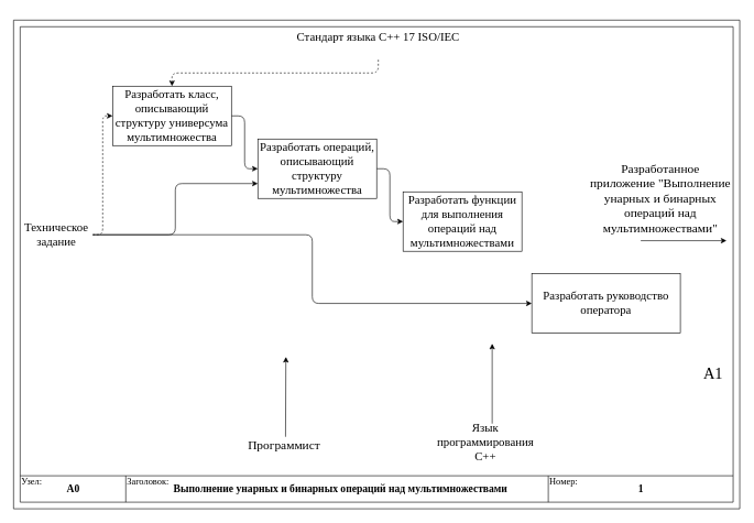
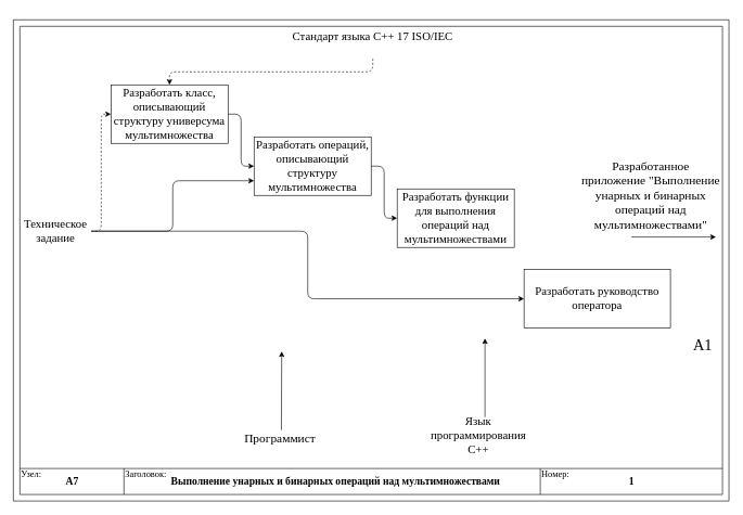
  <mxCell id="0" />
  <mxCell id="1" parent="0" />
  <mxCell id="2" value="" style="endArrow=none;html=1;fontFamily=Times New Roman;" parent="1" edge="1"><mxGeometry width="50" height="50" relative="1" as="geometry"><mxPoint x="30" y="40" as="sourcePoint" /><mxPoint x="30" y="760" as="targetPoint" /></mxGeometry></mxCell>
  <mxCell id="3" value="" style="endArrow=none;html=1;fontFamily=Times New Roman;" parent="1" edge="1"><mxGeometry width="50" height="50" relative="1" as="geometry"><mxPoint x="1110" y="40" as="sourcePoint" /><mxPoint x="1110" y="760" as="targetPoint" /></mxGeometry></mxCell>
  <mxCell id="4" value="" style="endArrow=none;html=1;fontFamily=Times New Roman;" parent="1" edge="1"><mxGeometry width="50" height="50" relative="1" as="geometry"><mxPoint x="30" y="760" as="sourcePoint" /><mxPoint x="1110" y="760" as="targetPoint" /></mxGeometry></mxCell>
  <mxCell id="5" value="" style="endArrow=none;html=1;fontFamily=Times New Roman;" parent="1" edge="1"><mxGeometry width="50" height="50" relative="1" as="geometry"><mxPoint x="20" y="30" as="sourcePoint" /><mxPoint x="20" y="770" as="targetPoint" /></mxGeometry></mxCell>
  <mxCell id="6" value="" style="endArrow=none;html=1;fontFamily=Times New Roman;" parent="1" edge="1"><mxGeometry width="50" height="50" relative="1" as="geometry"><mxPoint x="1120" y="30" as="sourcePoint" /><mxPoint x="1120" y="770" as="targetPoint" /></mxGeometry></mxCell>
  <mxCell id="7" value="" style="endArrow=none;html=1;fontFamily=Times New Roman;" parent="1" edge="1"><mxGeometry width="50" height="50" relative="1" as="geometry"><mxPoint x="20" y="770" as="sourcePoint" /><mxPoint x="1120" y="770" as="targetPoint" /></mxGeometry></mxCell>
  <mxCell id="8" value="" style="endArrow=none;html=1;fontFamily=Times New Roman;" parent="1" edge="1"><mxGeometry width="50" height="50" relative="1" as="geometry"><mxPoint x="30" y="720" as="sourcePoint" /><mxPoint x="1110" y="720" as="targetPoint" /></mxGeometry></mxCell>
  <mxCell id="9" value="" style="endArrow=none;html=1;fontFamily=Times New Roman;" parent="1" edge="1"><mxGeometry width="50" height="50" relative="1" as="geometry"><mxPoint x="190" y="720" as="sourcePoint" /><mxPoint x="190" y="760" as="targetPoint" /></mxGeometry></mxCell>
  <mxCell id="10" value="" style="endArrow=none;html=1;fontFamily=Times New Roman;" parent="1" edge="1"><mxGeometry width="50" height="50" relative="1" as="geometry"><mxPoint x="830" y="720" as="sourcePoint" /><mxPoint x="830" y="760" as="targetPoint" /></mxGeometry></mxCell>
  <mxCell id="11" value="&lt;font style=&quot;font-size: 14px&quot;&gt;Узел:&lt;br&gt;&lt;/font&gt;" style="text;html=1;strokeColor=none;fillColor=none;align=left;verticalAlign=middle;whiteSpace=wrap;rounded=0;fontFamily=Times New Roman;" parent="1" vertex="1"><mxGeometry x="30" y="720" width="160" height="20" as="geometry" /></mxCell>
  <mxCell id="12" value="&lt;font style=&quot;font-size: 14px&quot;&gt;Заголовок:&lt;br&gt;&lt;/font&gt;" style="text;html=1;strokeColor=none;fillColor=none;align=left;verticalAlign=middle;whiteSpace=wrap;rounded=0;fontFamily=Times New Roman;" parent="1" vertex="1"><mxGeometry x="190" y="720" width="160" height="20" as="geometry" /></mxCell>
  <mxCell id="13" value="&lt;font style=&quot;font-size: 14px&quot;&gt;Номер:&lt;br&gt;&lt;/font&gt;" style="text;html=1;strokeColor=none;fillColor=none;align=left;verticalAlign=middle;whiteSpace=wrap;rounded=0;fontFamily=Times New Roman;" parent="1" vertex="1"><mxGeometry x="830" y="720" width="160" height="20" as="geometry" /></mxCell>
- <mxCell id="14" value="&lt;font style=&quot;font-size: 16px&quot;&gt;&lt;b&gt;A0&lt;/b&gt;&lt;/font&gt;" style="text;html=1;align=center;verticalAlign=middle;resizable=0;points=[];autosize=1;fontFamily=Times New Roman;" parent="1" vertex="1"><mxGeometry x="90" y="725" width="40" height="30" as="geometry" /></mxCell>
+ <mxCell id="14" value="&lt;font style=&quot;font-size: 16px&quot;&gt;&lt;b&gt;A7&lt;/b&gt;&lt;/font&gt;" style="text;html=1;align=center;verticalAlign=middle;resizable=0;points=[];autosize=1;fontFamily=Times New Roman;" parent="1" vertex="1"><mxGeometry x="90" y="725" width="40" height="30" as="geometry" /></mxCell>
  <mxCell id="15" value="&lt;font style=&quot;font-size: 16px&quot;&gt;&lt;b&gt;1&lt;/b&gt;&lt;/font&gt;" style="text;html=1;align=center;verticalAlign=middle;resizable=0;points=[];autosize=1;fontFamily=Times New Roman;" parent="1" vertex="1"><mxGeometry x="955" y="725" width="30" height="30" as="geometry" /></mxCell>
  <mxCell id="16" value="&lt;span style=&quot;font-size: 16px;&quot;&gt;&lt;b&gt;Выполнение унарных и бинарных операций над мультимножествами&lt;/b&gt;&lt;/span&gt;" style="text;html=1;align=center;verticalAlign=middle;resizable=0;points=[];autosize=1;fontFamily=Times New Roman;" parent="1" vertex="1"><mxGeometry x="250" y="725" width="530" height="30" as="geometry" /></mxCell>
  <mxCell id="17" style="edgeStyle=orthogonalEdgeStyle;shape=connector;rounded=1;orthogonalLoop=1;jettySize=auto;html=1;exitX=1;exitY=0.5;exitDx=0;exitDy=0;entryX=0;entryY=0.5;entryDx=0;entryDy=0;strokeColor=default;align=center;verticalAlign=middle;fontFamily=Times New Roman;fontSize=11;fontColor=default;labelBackgroundColor=default;endArrow=classic;" edge="1" parent="1" source="18" target="34"><mxGeometry relative="1" as="geometry" /></mxCell>
  <mxCell id="18" value="&lt;font style=&quot;font-size: 18px;&quot;&gt;Разработать класс, описывающий структуру универсума мультимножества&lt;/font&gt;" style="rounded=0;whiteSpace=wrap;html=1;fontFamily=Times New Roman;" parent="1" vertex="1"><mxGeometry x="170" y="130" width="180" height="90" as="geometry" /></mxCell>
  <mxCell id="19" value="" style="endArrow=classic;html=1;fontFamily=Times New Roman;entryX=0;entryY=0.5;entryDx=0;entryDy=0;edgeStyle=orthogonalEdgeStyle;exitX=1;exitY=0.5;exitDx=0;exitDy=0;dashed=1;" parent="1" target="18" edge="1" source="30"><mxGeometry width="50" height="50" relative="1" as="geometry"><mxPoint x="130" y="364" as="sourcePoint" /><mxPoint x="220" y="364" as="targetPoint" /></mxGeometry></mxCell>
  <mxCell id="20" value="" style="endArrow=classic;html=1;entryX=0.25;entryY=1;entryDx=0;entryDy=0;fontFamily=Times New Roman;" parent="1" edge="1"><mxGeometry width="50" height="50" relative="1" as="geometry"><mxPoint x="432" y="661" as="sourcePoint" /><mxPoint x="432.5" y="540" as="targetPoint" /></mxGeometry></mxCell>
  <mxCell id="21" value="" style="endArrow=classic;html=1;entryX=0.5;entryY=1;entryDx=0;entryDy=0;fontFamily=Times New Roman;" parent="1" edge="1"><mxGeometry width="50" height="50" relative="1" as="geometry"><mxPoint x="745" y="641" as="sourcePoint" /><mxPoint x="745" y="520" as="targetPoint" /></mxGeometry></mxCell>
  <mxCell id="22" value="" style="endArrow=classic;html=1;exitX=1;exitY=0.5;exitDx=0;exitDy=0;fontFamily=Times New Roman;" parent="1" edge="1"><mxGeometry width="50" height="50" relative="1" as="geometry"><mxPoint x="970" y="364" as="sourcePoint" /><mxPoint x="1100" y="364" as="targetPoint" /></mxGeometry></mxCell>
- <mxCell id="23" value="&lt;font style=&quot;font-size: 24px&quot;&gt;А&lt;/font&gt;&lt;font style=&quot;font-size: 24px;&quot;&gt;1&lt;/font&gt;" style="text;html=1;strokeColor=none;fillColor=none;align=center;verticalAlign=middle;whiteSpace=wrap;rounded=0;fontFamily=Times New Roman;" parent="1" vertex="1"><mxGeometry x="1060" y="555" width="40" height="20" as="geometry" /></mxCell>
+ <mxCell id="23" value="&lt;font style=&quot;font-size: 24px&quot;&gt;А&lt;/font&gt;&lt;font style=&quot;font-size: 24px;&quot;&gt;1&lt;/font&gt;" style="text;html=1;strokeColor=none;fillColor=none;align=center;verticalAlign=middle;whiteSpace=wrap;rounded=0;fontFamily=Times New Roman;" parent="1" vertex="1"><mxGeometry x="1060" y="520" width="40" height="20" as="geometry" /></mxCell>
  <mxCell id="24" value="&lt;font style=&quot;font-size: 19px&quot;&gt;Программист&lt;/font&gt;" style="text;html=1;strokeColor=none;fillColor=none;align=center;verticalAlign=middle;whiteSpace=wrap;rounded=0;fontFamily=Times New Roman;" parent="1" vertex="1"><mxGeometry x="380" y="660" width="100" height="30" as="geometry" /></mxCell>
  <mxCell id="25" value="&lt;font style=&quot;font-size: 18px&quot;&gt;Язык программирования С++&lt;/font&gt;" style="text;html=1;strokeColor=none;fillColor=none;align=center;verticalAlign=middle;whiteSpace=wrap;rounded=0;fontFamily=Times New Roman;" parent="1" vertex="1"><mxGeometry x="660" y="650" width="150" height="40" as="geometry" /></mxCell>
  <mxCell id="26" value="&lt;font style=&quot;font-size: 19px&quot;&gt;Разработанное приложение &quot;Выполнение унарных и бинарных операций над мультимножествами&quot;&lt;/font&gt;" style="text;html=1;strokeColor=none;fillColor=none;align=center;verticalAlign=middle;whiteSpace=wrap;rounded=0;fontFamily=Times New Roman;" parent="1" vertex="1"><mxGeometry x="890" y="260" width="220" height="80" as="geometry" /></mxCell>
  <mxCell id="27" value="&lt;font style=&quot;font-size: 18px;&quot;&gt;Стандарт языка C++ 17 ISO/IEC&lt;/font&gt;" style="text;html=1;strokeColor=none;fillColor=none;align=center;verticalAlign=middle;whiteSpace=wrap;rounded=0;fontFamily=Times New Roman;" parent="1" vertex="1"><mxGeometry x="430" y="20" width="285" height="70" as="geometry" /></mxCell>
  <mxCell id="28" style="edgeStyle=orthogonalEdgeStyle;shape=connector;rounded=1;orthogonalLoop=1;jettySize=auto;html=1;exitX=1;exitY=0.5;exitDx=0;exitDy=0;entryX=0;entryY=0.75;entryDx=0;entryDy=0;strokeColor=default;align=center;verticalAlign=middle;fontFamily=Times New Roman;fontSize=11;fontColor=default;labelBackgroundColor=default;endArrow=classic;" edge="1" parent="1" source="30" target="34"><mxGeometry relative="1" as="geometry" /></mxCell>
  <mxCell id="29" style="edgeStyle=orthogonalEdgeStyle;shape=connector;rounded=1;orthogonalLoop=1;jettySize=auto;html=1;exitX=1;exitY=0.5;exitDx=0;exitDy=0;entryX=0;entryY=0.5;entryDx=0;entryDy=0;strokeColor=default;align=center;verticalAlign=middle;fontFamily=Times New Roman;fontSize=11;fontColor=default;labelBackgroundColor=default;endArrow=classic;" edge="1" parent="1" source="30" target="36"><mxGeometry relative="1" as="geometry" /></mxCell>
  <mxCell id="30" value="&lt;font style=&quot;font-size: 18px;&quot;&gt;Техническое задание&lt;/font&gt;" style="text;html=1;strokeColor=none;fillColor=none;align=center;verticalAlign=middle;whiteSpace=wrap;rounded=0;fontFamily=Times New Roman;" parent="1" vertex="1"><mxGeometry x="30" y="320" width="110" height="70" as="geometry" /></mxCell>
  <mxCell id="31" value="" style="endArrow=none;html=1;rounded=0;fontFamily=Times New Roman;" parent="1" edge="1"><mxGeometry width="50" height="50" relative="1" as="geometry"><mxPoint x="30" y="40" as="sourcePoint" /><mxPoint x="1110" y="40" as="targetPoint" /></mxGeometry></mxCell>
  <mxCell id="32" value="" style="endArrow=none;html=1;rounded=0;fontFamily=Times New Roman;" parent="1" edge="1"><mxGeometry width="50" height="50" relative="1" as="geometry"><mxPoint x="20" y="30" as="sourcePoint" /><mxPoint x="1120" y="30" as="targetPoint" /></mxGeometry></mxCell>
  <mxCell id="33" style="edgeStyle=orthogonalEdgeStyle;shape=connector;rounded=1;orthogonalLoop=1;jettySize=auto;html=1;exitX=1;exitY=0.5;exitDx=0;exitDy=0;entryX=0;entryY=0.5;entryDx=0;entryDy=0;strokeColor=default;align=center;verticalAlign=middle;fontFamily=Times New Roman;fontSize=11;fontColor=default;labelBackgroundColor=default;endArrow=classic;" edge="1" parent="1" source="34" target="35"><mxGeometry relative="1" as="geometry" /></mxCell>
  <mxCell id="34" value="&lt;font style=&quot;font-size: 18px;&quot;&gt;Разработать операций, описывающий структуру мультимножества&lt;/font&gt;" style="rounded=0;whiteSpace=wrap;html=1;fontFamily=Times New Roman;" vertex="1" parent="1"><mxGeometry x="390" y="210" width="180" height="90" as="geometry" /></mxCell>
  <mxCell id="35" value="&lt;font style=&quot;font-size: 18px;&quot;&gt;Разработать функции для выполнения операций над мультимножествами&lt;/font&gt;" style="rounded=0;whiteSpace=wrap;html=1;fontFamily=Times New Roman;" vertex="1" parent="1"><mxGeometry x="610" y="290" width="180" height="90" as="geometry" /></mxCell>
  <mxCell id="36" value="&lt;font style=&quot;font-size: 18px;&quot;&gt;Разработать руководство оператора&lt;/font&gt;" style="rounded=0;whiteSpace=wrap;html=1;fontFamily=Times New Roman;" vertex="1" parent="1"><mxGeometry x="805" y="414" width="225" height="90" as="geometry" /></mxCell>
  <mxCell id="37" value="" style="endArrow=classic;html=1;rounded=1;strokeColor=default;align=center;verticalAlign=middle;fontFamily=Times New Roman;fontSize=11;fontColor=default;labelBackgroundColor=default;edgeStyle=orthogonalEdgeStyle;entryX=0.5;entryY=0;entryDx=0;entryDy=0;exitX=0.5;exitY=1;exitDx=0;exitDy=0;dashed=1;" edge="1" parent="1" source="27" target="18"><mxGeometry width="50" height="50" relative="1" as="geometry"><mxPoint x="510" y="170" as="sourcePoint" /><mxPoint x="560" y="120" as="targetPoint" /></mxGeometry></mxCell>
